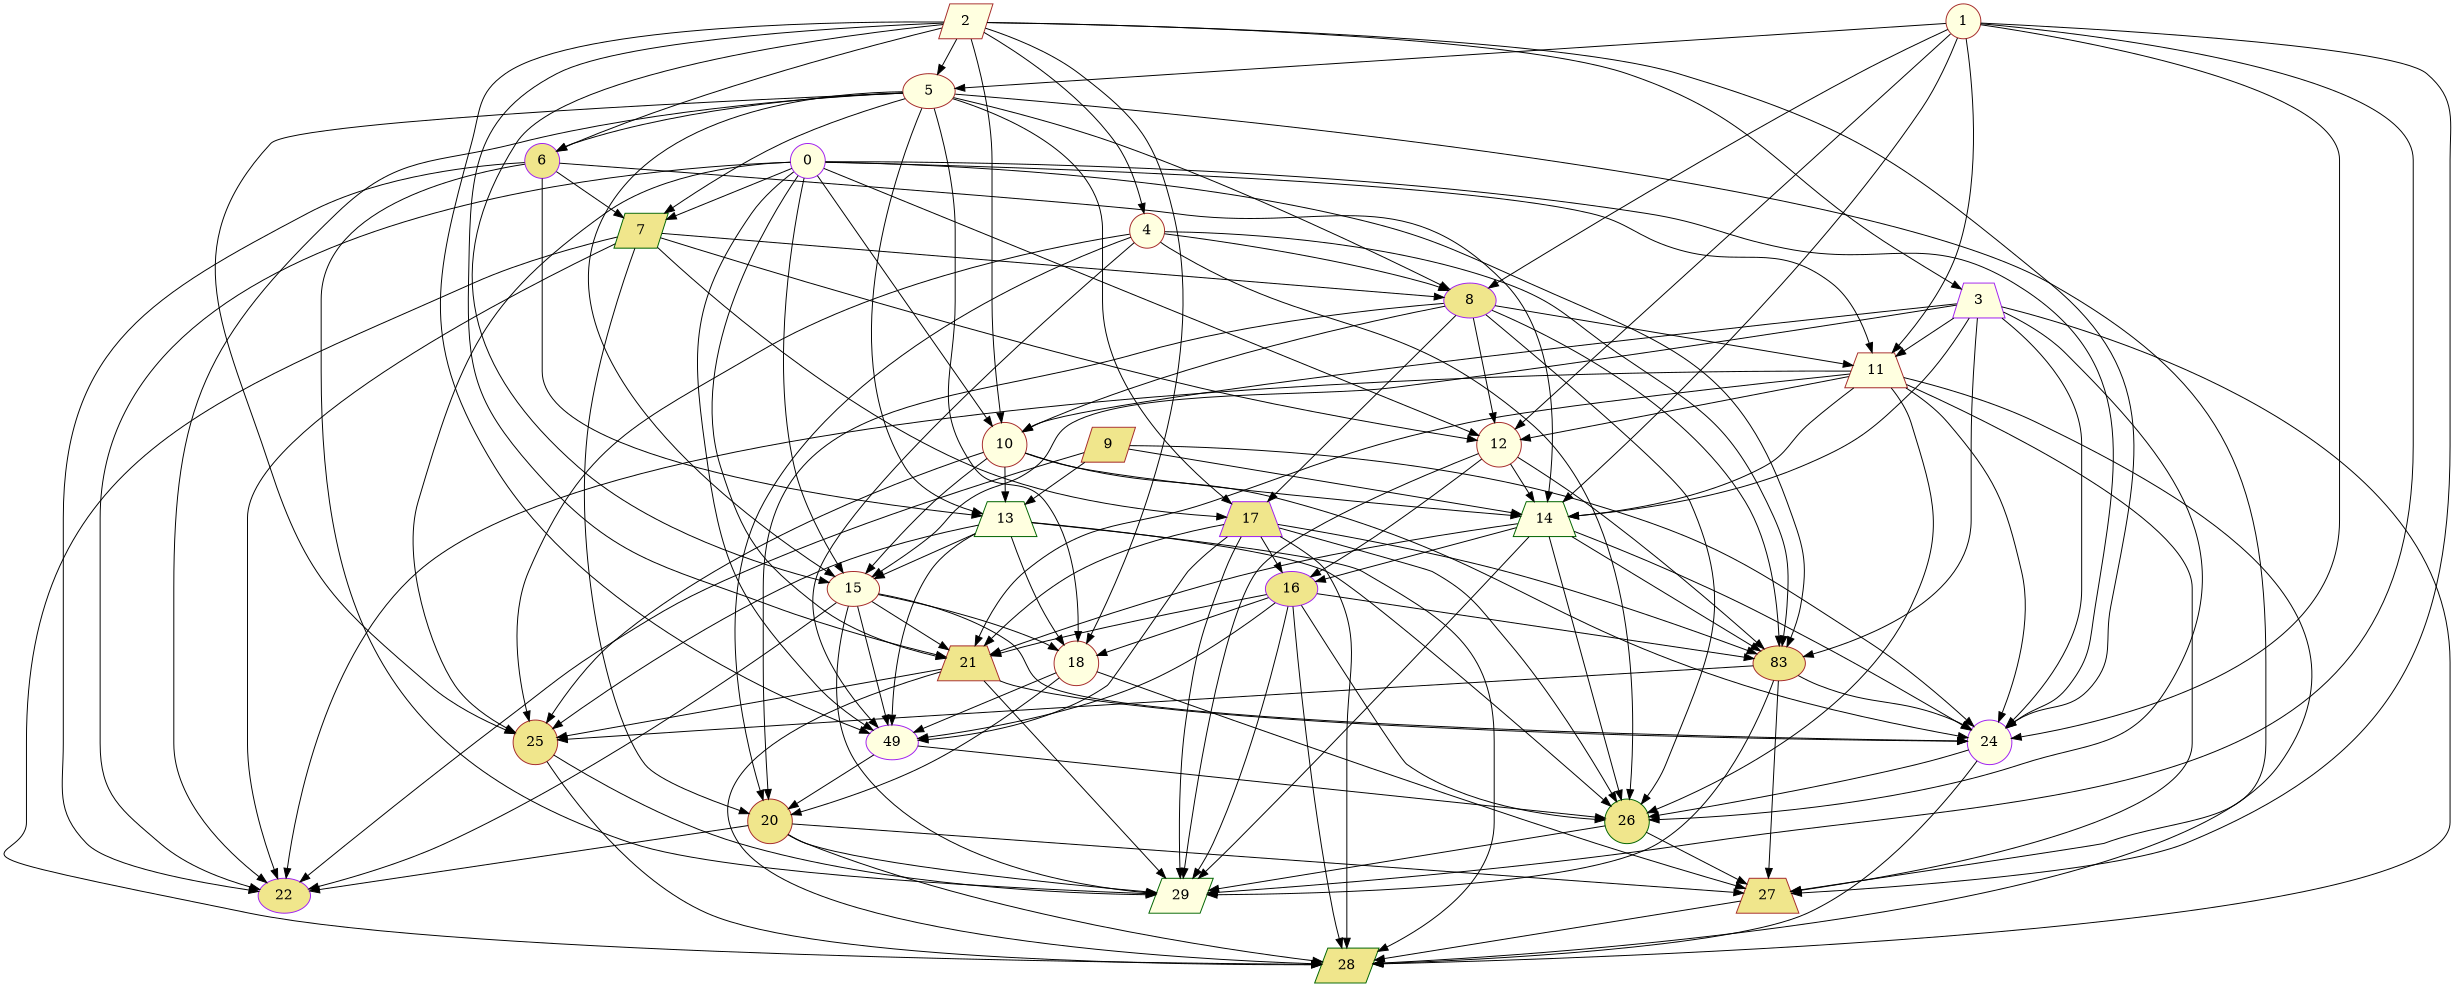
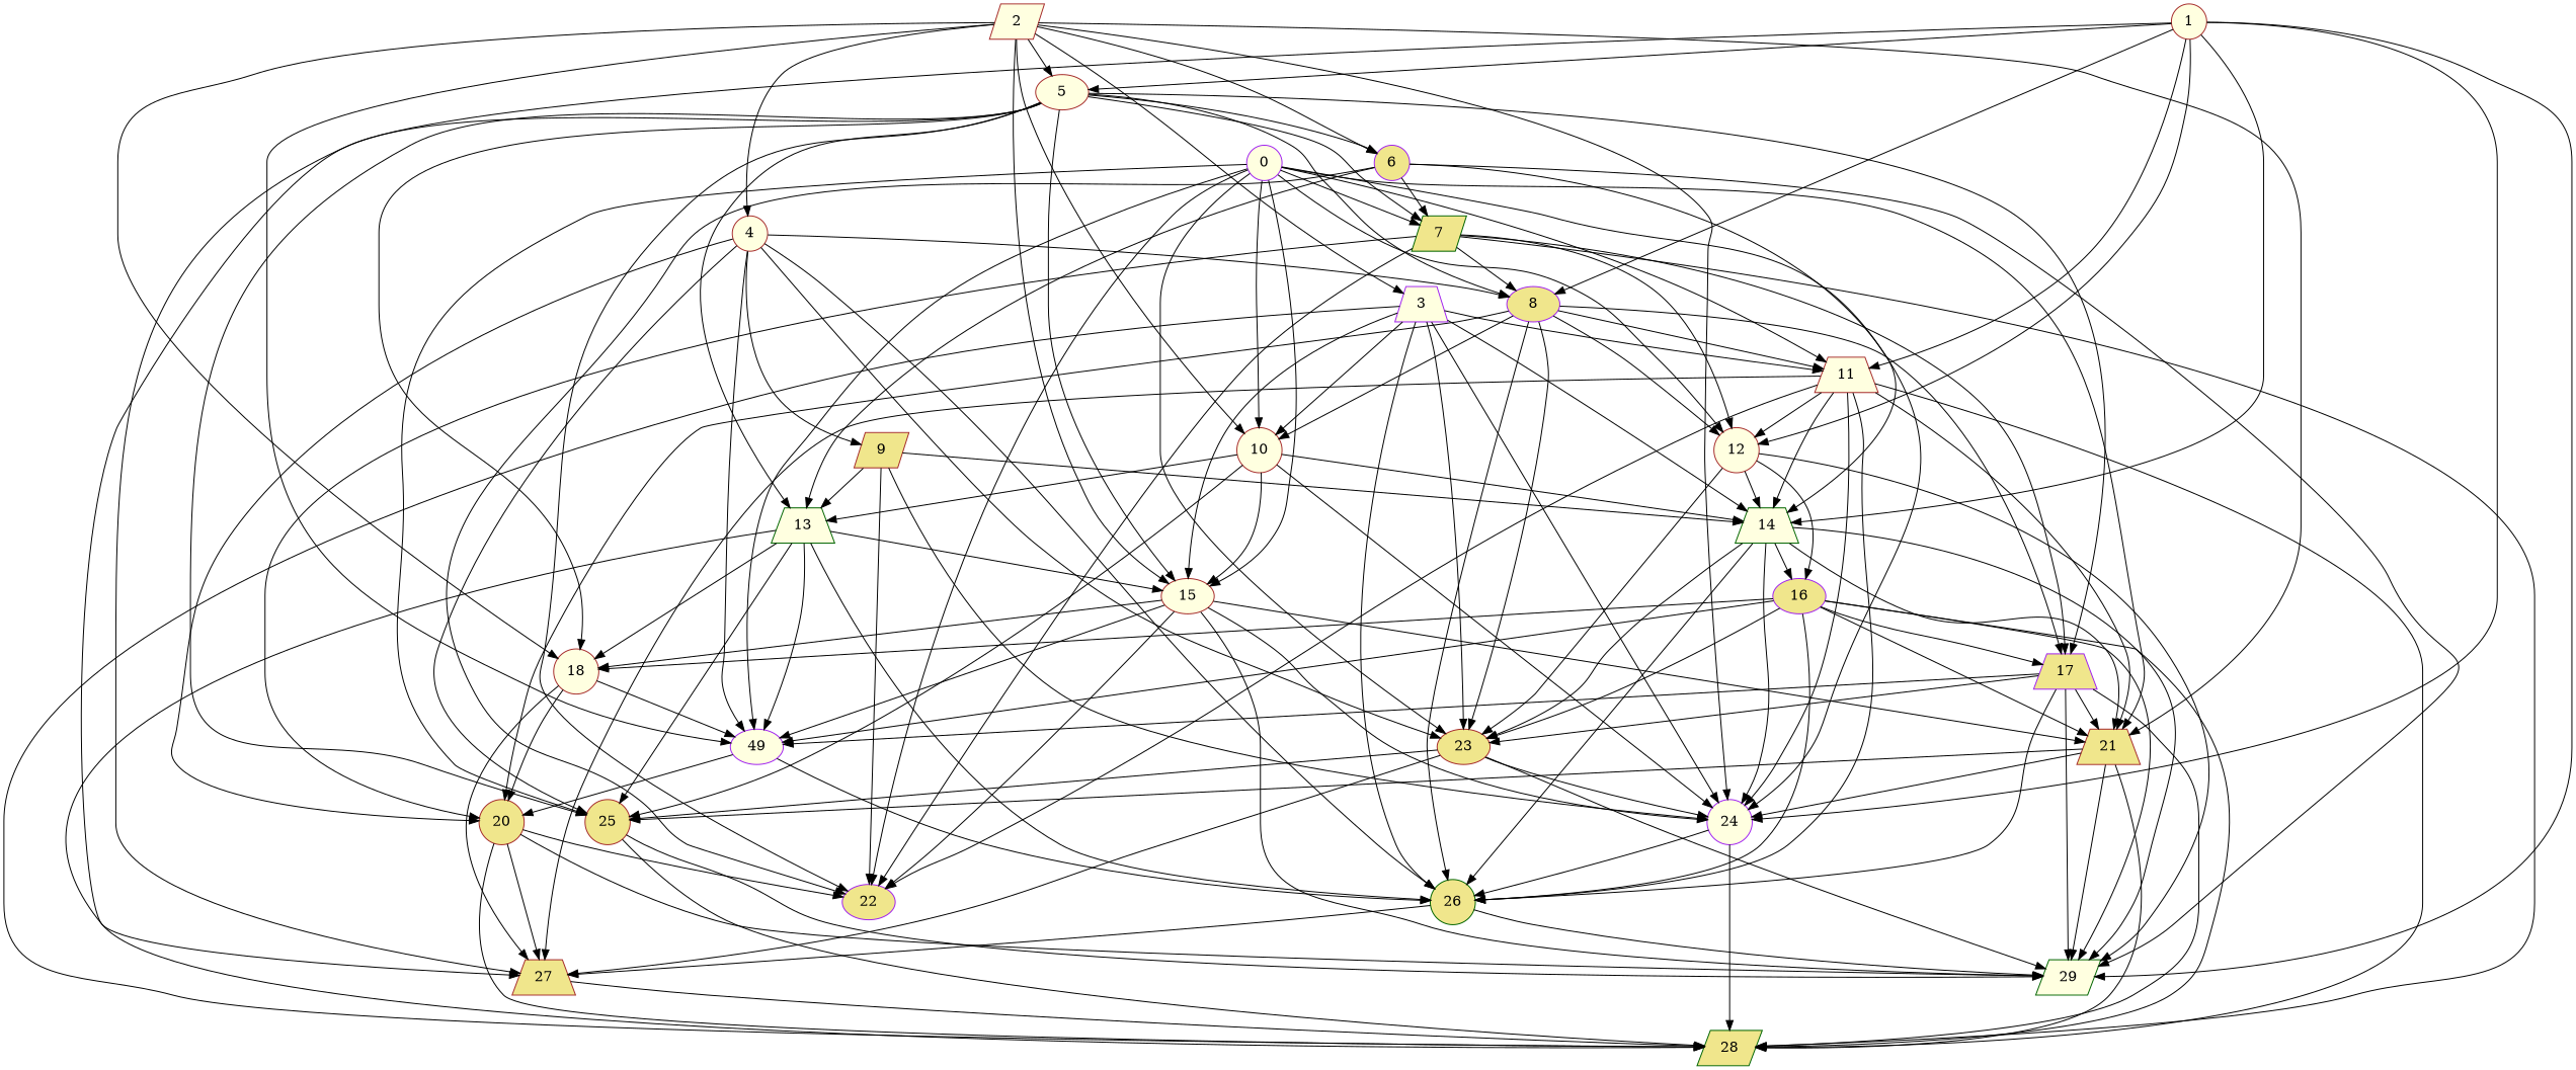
  digraph {
    node [Weight=4 color=brown fillcolor=lightyellow shape=circle style=filled]
    edge [Weight=11]
    2 [Weight=5 shape=parallelogram]
    5 [Weight=6 shape=ellipse]
    6 [Weight=2 color=purple fillcolor=khaki]
    4 [Weight=7]
    3 [color=purple shape=trapezium]
    10 [Weight=7]
    15 [Weight=7 shape=ellipse]
    18
    21 [Weight=9 fillcolor=khaki shape=trapezium]
    n10 [Weight=6 color=purple label=49 shape=ellipse]
    24 [Weight=6 color=purple]
    8 [Weight=2 color=purple fillcolor=khaki shape=ellipse]
    27 [Weight=6 fillcolor=khaki shape=trapezium]
    7 [Weight=9 color=darkgreen fillcolor=khaki shape=parallelogram]
    13 [Weight=8 color=darkgreen shape=trapezium]
    17 [color=purple fillcolor=khaki shape=trapezium]
    25 [Weight=5 fillcolor=khaki]
    22 [Weight=2 color=purple fillcolor=khaki shape=ellipse]
    14 [Weight=7 color=darkgreen shape=trapezium]
    29 [Weight=2 color=darkgreen shape=parallelogram]
-   23 [Weight=5 fillcolor=khaki shape=ellipse label=83]
+   23 [Weight=5 fillcolor=khaki shape=ellipse]
    20 [fillcolor=khaki]
    9 [Weight=5 fillcolor=khaki shape=parallelogram]
    26 [Weight=2 color=darkgreen fillcolor=khaki]
    11 [shape=trapezium]
    28 [color=darkgreen fillcolor=khaki shape=parallelogram]
    1 [Weight=7]
    12 [Weight=8]
    16 [Weight=6 color=purple fillcolor=khaki shape=ellipse]
    0 [Weight=9 color=purple]
    2 -> 5 [Weight=16]
    2 -> 6 [Weight=9]
    2 -> 4
    2 -> 3 [Weight=18]
    2 -> 10 [Weight=5]
    2 -> 15 [Weight=18]
    2 -> 18 [Weight=18]
    2 -> 21 [Weight=4]
    2 -> n10 [Weight=5]
    2 -> 24 [Weight=13]
    5 -> 6 [Weight=18]
    5 -> 15 [Weight=18]
    5 -> 18 [Weight=13]
    5 -> 8 [Weight=16]
    5 -> 27 [Weight=9]
    5 -> 7 [Weight=18]
    5 -> 13 [Weight=7]
    5 -> 17 [Weight=5]
    5 -> 25 [Weight=9]
    5 -> 22 [Weight=16]
    6 -> 7 [Weight=5]
    6 -> 13 [Weight=4]
    6 -> 22 [Weight=18]
    6 -> 14 [Weight=7]
    6 -> 29
    4 -> n10
    4 -> 8 [Weight=16]
    4 -> 25
    4 -> 23 [Weight=16]
    4 -> 20 [Weight=13]
+   4 -> 9 [Weight=9]
    4 -> 26 [Weight=13]
    3 -> 10
    3 -> 15 [Weight=7]
    3 -> 24 [Weight=7]
    3 -> 14 [Weight=18]
    3 -> 23
    3 -> 26 [Weight=13]
    3 -> 11 [Weight=7]
    3 -> 28 [Weight=9]
    10 -> 15
    10 -> 24 [Weight=16]
    10 -> 13 [Weight=13]
    10 -> 25 [Weight=18]
    10 -> 14 [Weight=7]
    15 -> 18 [Weight=7]
    15 -> 21 [Weight=18]
    15 -> n10 [Weight=18]
    15 -> 24
    15 -> 22 [Weight=5]
    15 -> 29 [Weight=7]
    18 -> n10 [Weight=5]
    18 -> 27 [Weight=16]
    18 -> 20 [Weight=15]
    21 -> 24 [Weight=7]
    21 -> 25 [Weight=4]
    21 -> 29 [Weight=4]
    21 -> 28 [Weight=9]
    n10 -> 20
    n10 -> 26 [Weight=15]
    24 -> 26 [Weight=5]
    24 -> 28 [Weight=13]
    8 -> 10 [Weight=9]
    8 -> 17 [Weight=9]
    8 -> 23 [Weight=5]
    8 -> 20
    8 -> 26 [Weight=5]
    8 -> 11 [Weight=5]
    8 -> 12 [Weight=7]
    27 -> 28 [Weight=7]
    7 -> 8 [Weight=18]
    7 -> 17
    7 -> 22 [Weight=18]
    7 -> 20 [Weight=15]
    7 -> 28 [Weight=16]
    7 -> 12 [Weight=18]
    13 -> 15 [Weight=15]
    13 -> 18
    13 -> n10 [Weight=18]
    13 -> 25 [Weight=4]
    13 -> 26 [Weight=13]
    13 -> 28 [Weight=9]
    17 -> 21 [Weight=9]
    17 -> n10 [Weight=5]
    17 -> 29 [Weight=7]
    17 -> 23 [Weight=5]
    17 -> 26 [Weight=5]
    17 -> 28 [Weight=13]
    25 -> 29 [Weight=15]
    25 -> 28 [Weight=18]
    14 -> 21
    14 -> 24
    14 -> 29
    14 -> 23 [Weight=15]
    14 -> 26 [Weight=9]
    14 -> 16 [Weight=7]
    23 -> 24 [Weight=15]
    23 -> 27 [Weight=5]
    23 -> 25 [Weight=5]
    23 -> 29 [Weight=7]
    20 -> 27 [Weight=15]
    20 -> 22 [Weight=15]
    20 -> 29 [Weight=16]
    20 -> 28 [Weight=5]
    9 -> 24 [Weight=9]
    9 -> 13
    9 -> 22
    9 -> 14
    26 -> 27 [Weight=15]
    26 -> 29 [Weight=4]
    11 -> 21 [Weight=9]
    11 -> 24 [Weight=7]
    11 -> 27 [Weight=18]
    11 -> 22 [Weight=5]
    11 -> 14 [Weight=9]
    11 -> 26 [Weight=15]
    11 -> 28 [Weight=4]
    11 -> 12 [Weight=5]
    1 -> 5 [Weight=4]
    1 -> 24 [Weight=16]
    1 -> 8 [Weight=4]
    1 -> 27
    1 -> 14
    1 -> 29 [Weight=9]
    1 -> 11 [Weight=15]
    1 -> 12 [Weight=18]
    12 -> 14 [Weight=15]
    12 -> 29 [Weight=5]
    12 -> 23
    12 -> 16 [Weight=5]
    16 -> 18 [Weight=7]
    16 -> 21 [Weight=9]
    16 -> n10 [Weight=7]
-   17 -> 16 [Weight=4]
+   16 -> 17 [Weight=4]
    16 -> 29 [Weight=13]
    16 -> 23 [Weight=7]
    16 -> 26 [Weight=5]
    16 -> 28
    0 -> 10 [Weight=18]
    0 -> 15 [Weight=18]
    0 -> 21
    0 -> n10 [Weight=4]
    0 -> 24 [Weight=15]
    0 -> 7 [Weight=13]
    0 -> 25
    0 -> 22 [Weight=9]
    0 -> 23 [Weight=4]
    0 -> 11 [Weight=16]
    0 -> 12 [Weight=5]
  }
